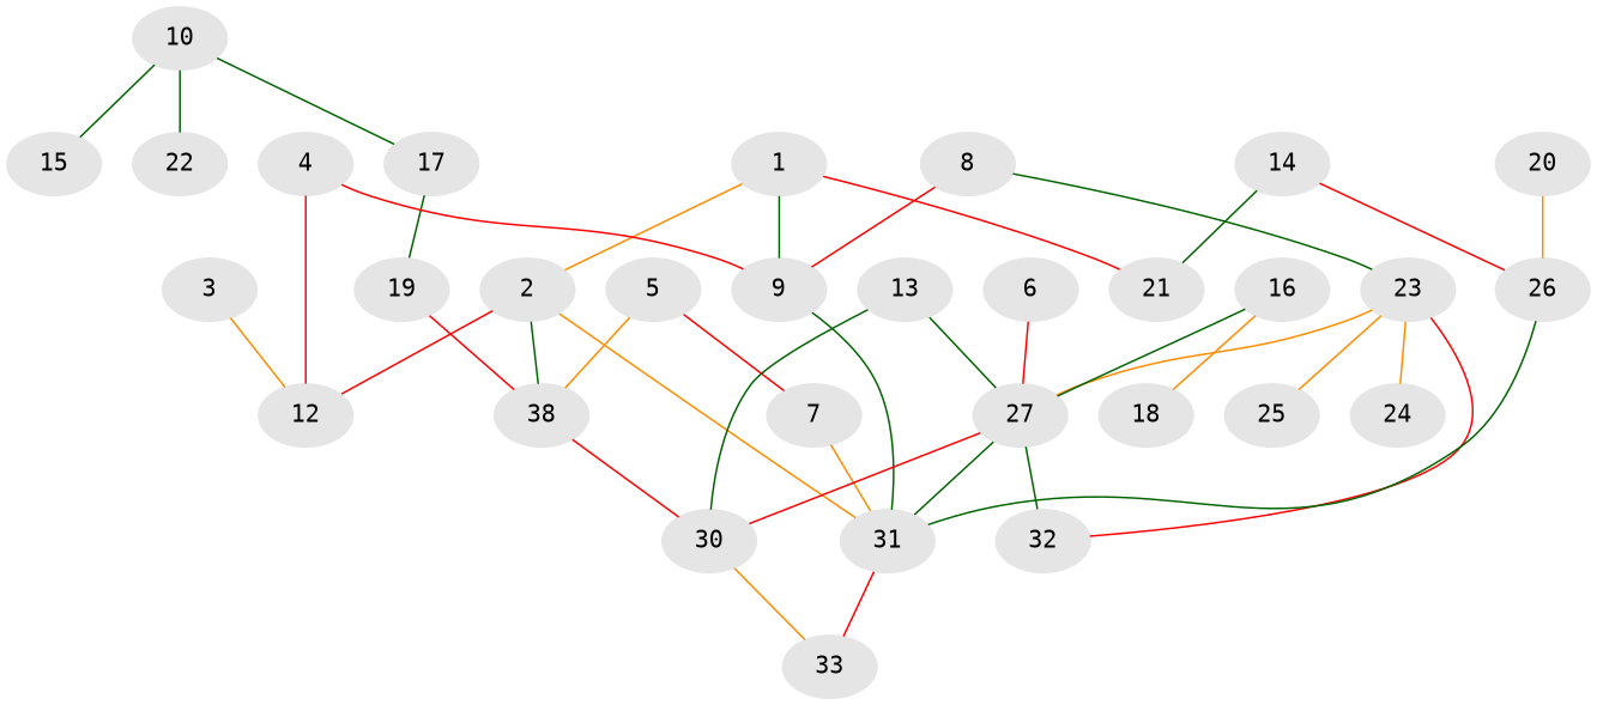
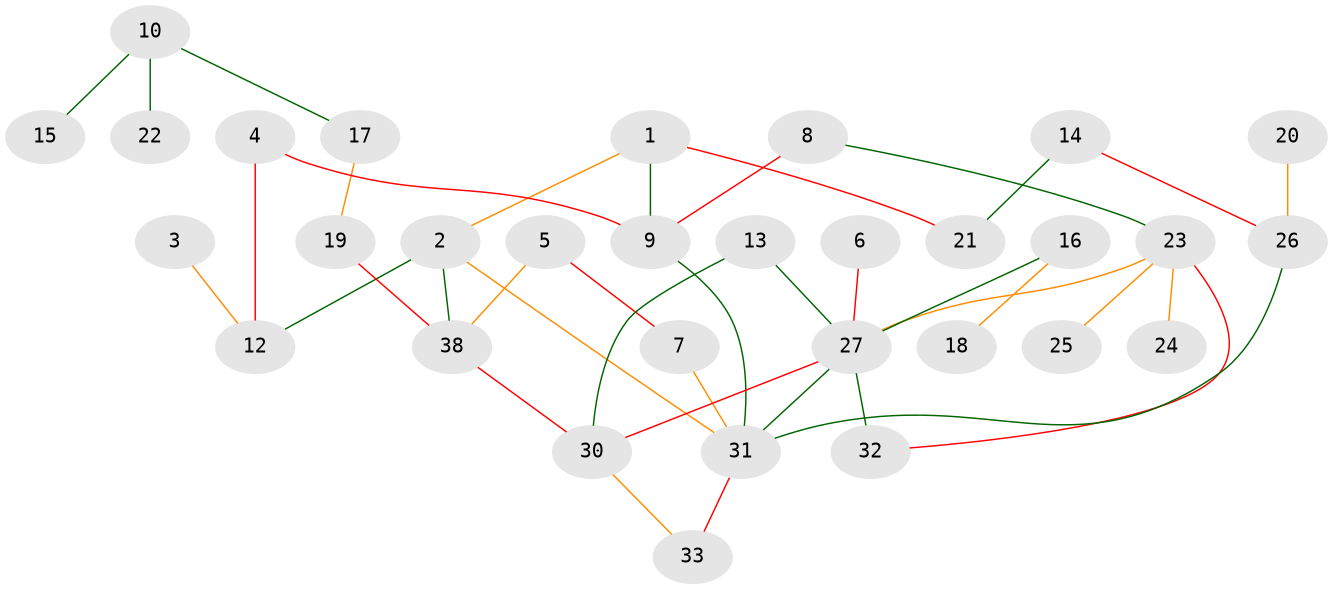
  graph {
    fontname="DejaVu Sans Mono"
    node [color=gray90 fontname="DejaVu Sans Mono" style=filled]
    edge [color=darkgreen fontname="DejaVu Sans Mono" weight=1.0]
    1
    2
    21
    9
    12
    n6 [label=38]
    31
    17
    19
    30
    33
    3
    4
    5
    7
    6
    27
    32
    8
    23
    24
    25
    10
    15
    22
    26
    13
    14
    16
    18
    20
    1 -- 2 [color=darkorange]
    1 -- 21 [color=red]
    1 -- 9
-   2 -- 12 [color=red]
+   2 -- 12
    2 -- n6
    2 -- 31 [color=darkorange]
    9 -- 31
    n6 -- 30 [color=red]
    31 -- 33 [color=red]
-   17 -- 19
+   17 -- 19 [color=darkorange]
    19 -- n6 [color=red]
    30 -- 33 [color=darkorange]
    3 -- 12 [color=darkorange]
    4 -- 9 [color=red]
    4 -- 12 [color=red]
    5 -- n6 [color=darkorange]
    5 -- 7 [color=red]
    7 -- 31 [color=darkorange]
    6 -- 27 [color=red]
    27 -- 31
    27 -- 30 [color=red]
    27 -- 32
    8 -- 9 [color=red]
    8 -- 23
    23 -- 27 [color=darkorange]
    23 -- 32 [color=red]
    23 -- 24 [color=darkorange]
    23 -- 25 [color=darkorange]
    10 -- 17
    10 -- 15
    10 -- 22
    26 -- 31
    13 -- 30
    13 -- 27
    14 -- 21
    14 -- 26 [color=red]
    16 -- 27
    16 -- 18 [color=darkorange]
    20 -- 26 [color=darkorange]
  }
